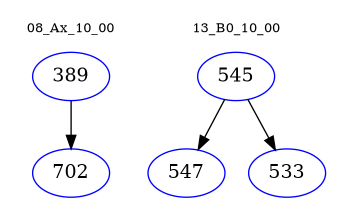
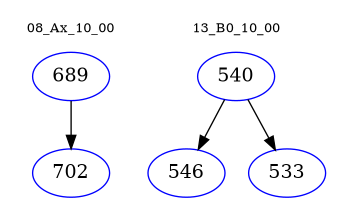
  digraph {
    node [color=blue]
    edge [color=black]
-   n1 [label=389]
+   n1 [label=689]
    n2 [label=702]
-   n3 [label=545]
-   n4 [label=547]
+   n3 [label=540]
+   n4 [label=546]
    n5 [label=533]
    subgraph cluster_1 {
      color=white
      fontsize=10
      label="08_Ax_10_00"
      n1
      n2
    }
    subgraph cluster_2 {
      color=white
      fontsize=10
      label="13_B0_10_00"
      n3
      n4
      n5
    }
    n1 -> n2
    n3 -> n4
    n3 -> n5
  }
